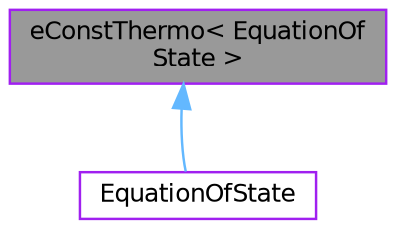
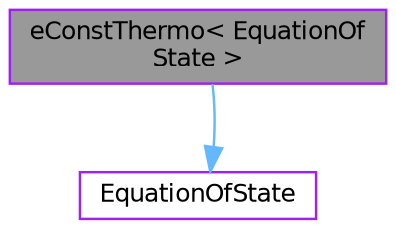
  digraph {
    node [color=purple fontname=Helvetica fontsize=10 shape=box style=filled]
    n1 [fillcolor=grey60 fontcolor=black height=0.2 label="eConstThermo\< EquationOf\lState \>" width=0.4]
    n2 [fillcolor=white height=0.2 label=EquationOfState width=0.4]
-   n1 -> n2 [color=steelblue1 dir=back fontname=Helvetica fontsize=10 labelfontname=Helvetica labelfontsize=10 style=solid]
+   n2 -> n1 [color=steelblue1 dir=back fontname=Helvetica fontsize=10 labelfontname=Helvetica labelfontsize=10 style=solid]
  }
